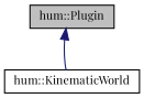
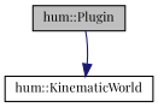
  digraph {
    fontname="Playfair Display"
    node [color=black fontname="Playfair Display" fontsize=10 shape=record style=filled]
    n1 [fillcolor=grey75 fontcolor=black height=0.2 label="hum::Plugin" width=0.4]
    n2 [fillcolor=white height=0.2 label="hum::KinematicWorld" width=0.4]
-   n1 -> n2 [color=midnightblue dir=back fontname="Playfair Display" fontsize=10 labelfontname=Helvetica labelfontsize=10 style=solid]
+   n2 -> n1 [color=midnightblue dir=back fontname="Playfair Display" fontsize=10 labelfontname=Helvetica labelfontsize=10 style=solid]
  }
